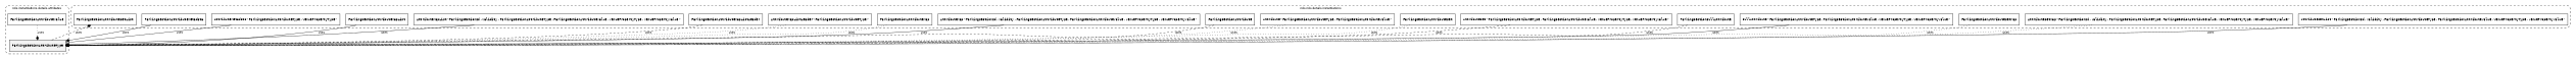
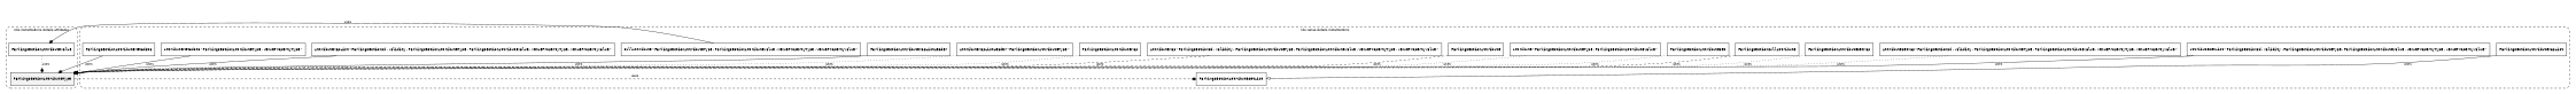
  digraph {
    fontname=Roboto
    fontsize=10
    rankdir=TB
    node [fontname=Roboto fontsize=10 shape=box]
    edge [arrowhead=diamond fontname=Roboto fontsize=10 style=solid]
    n1 [fillcolor="#0000000D" label=<<font face="monospace"><table align="center" border="0" cellspacing="0" cellpadding="0"><tr><td href="../../../content/packages/nds.venue.details.attributes.html#Enum-ParkingSectionAttributeType" title="Enum defined in nds.venue.details.attributes">ParkingSectionAttributeType</td></tr></table></font>> style=filled]
    n2 [label=<<font face="monospace"><table align="center" border="0" cellspacing="0" cellpadding="0"><tr><td href="../../../content/packages/nds.venue.details.attributes.html#Choice-ParkingSectionAttributeValue" title="Choice defined in nds.venue.details.attributes">ParkingSectionAttributeValue</td></tr></table></font>>]
    n3 [label=<<font face="monospace"><table align="center" border="0" cellspacing="0" cellpadding="0"><tr><td href="../../../content/packages/nds.venue.details.instantiations.html#InstantiateType-ParkingSectionAttributeMetadata" title="InstantiateType defined in nds.venue.details.instantiations">ParkingSectionAttributeMetadata</td></tr></table></font>>]
    n4 [label=<<font face="monospace"><table align="center" border="0" cellspacing="0" cellpadding="0"><tr><td href="../../../content/packages/nds.core.attributemap.html#Structure-AttributeMetadata" title="Structure defined in nds.core.attributemap">AttributeMetadata</td><td>&lt;</td><td><table align="center" border="0" cellspacing="0" cellpadding="0"><tr><td href="../../../content/packages/nds.venue.details.attributes.html#Enum-ParkingSectionAttributeType" title="Enum defined in nds.venue.details.attributes">ParkingSectionAttributeType</td></tr></table></td><td>,</td><td><table align="center" border="0" cellspacing="0" cellpadding="0"><tr><td href="../../../content/packages/nds.venue.details.properties.html#Structure-VenuePropertyType" title="Structure defined in nds.venue.details.properties">VenuePropertyType</td></tr></table></td><td>&gt;</td></tr></table></font>>]
    n5 [label=<<font face="monospace"><table align="center" border="0" cellspacing="0" cellpadding="0"><tr><td href="../../../content/packages/nds.venue.details.instantiations.html#InstantiateType-ParkingSectionAttributeMapList" title="InstantiateType defined in nds.venue.details.instantiations">ParkingSectionAttributeMapList</td></tr></table></font>>]
    n6 [label=<<font face="monospace"><table align="center" border="0" cellspacing="0" cellpadding="0"><tr><td href="../../../content/packages/nds.core.attributemap.html#Structure-AttributeMapList" title="Structure defined in nds.core.attributemap">AttributeMapList</td><td>&lt;</td><td><table align="center" border="0" cellspacing="0" cellpadding="0"><tr><td href="../../../content/packages/nds.venue.reference.types.html#Subtype-ParkingSectionId" title="Subtype defined in nds.venue.reference.types">ParkingSectionId</td></tr></table></td><td>,</td><td><table align="center" border="0" cellspacing="0" cellpadding="0"><tr><td href="../../../content/packages/nds.core.attributemap.html#Structure-Validity" title="Structure defined in nds.core.attributemap">Validity</td></tr></table></td><td>,</td><td><table align="center" border="0" cellspacing="0" cellpadding="0"><tr><td href="../../../content/packages/nds.venue.details.attributes.html#Enum-ParkingSectionAttributeType" title="Enum defined in nds.venue.details.attributes">ParkingSectionAttributeType</td></tr></table></td><td>,</td><td><table align="center" border="0" cellspacing="0" cellpadding="0"><tr><td href="../../../content/packages/nds.venue.details.attributes.html#Choice-ParkingSectionAttributeValue" title="Choice defined in nds.venue.details.attributes">ParkingSectionAttributeValue</td></tr></table></td><td>,</td><td><table align="center" border="0" cellspacing="0" cellpadding="0"><tr><td href="../../../content/packages/nds.venue.details.properties.html#Structure-VenuePropertyType" title="Structure defined in nds.venue.details.properties">VenuePropertyType</td></tr></table></td><td>,</td><td><table align="center" border="0" cellspacing="0" cellpadding="0"><tr><td href="../../../content/packages/nds.venue.details.properties.html#Structure-VenuePropertyValue" title="Structure defined in nds.venue.details.properties">VenuePropertyValue</td></tr></table></td><td>&gt;</td></tr></table></font>>]
    n7 [label=<<font face="monospace"><table align="center" border="0" cellspacing="0" cellpadding="0"><tr><td href="../../../content/packages/nds.venue.details.instantiations.html#InstantiateType-ParkingSectionAttributeMapListHeader" title="InstantiateType defined in nds.venue.details.instantiations">ParkingSectionAttributeMapListHeader</td></tr></table></font>>]
    n8 [label=<<font face="monospace"><table align="center" border="0" cellspacing="0" cellpadding="0"><tr><td href="../../../content/packages/nds.core.attributemap.html#Structure-AttributeMapListHeader" title="Structure defined in nds.core.attributemap">AttributeMapListHeader</td><td>&lt;</td><td><table align="center" border="0" cellspacing="0" cellpadding="0"><tr><td href="../../../content/packages/nds.venue.details.attributes.html#Enum-ParkingSectionAttributeType" title="Enum defined in nds.venue.details.attributes">ParkingSectionAttributeType</td></tr></table></td><td>&gt;</td></tr></table></font>>]
    n9 [label=<<font face="monospace"><table align="center" border="0" cellspacing="0" cellpadding="0"><tr><td href="../../../content/packages/nds.venue.details.instantiations.html#InstantiateType-ParkingSectionAttributeMap" title="InstantiateType defined in nds.venue.details.instantiations">ParkingSectionAttributeMap</td></tr></table></font>>]
    n10 [label=<<font face="monospace"><table align="center" border="0" cellspacing="0" cellpadding="0"><tr><td href="../../../content/packages/nds.core.attributemap.html#Structure-AttributeMap" title="Structure defined in nds.core.attributemap">AttributeMap</td><td>&lt;</td><td><table align="center" border="0" cellspacing="0" cellpadding="0"><tr><td href="../../../content/packages/nds.venue.reference.types.html#Subtype-ParkingSectionId" title="Subtype defined in nds.venue.reference.types">ParkingSectionId</td></tr></table></td><td>,</td><td><table align="center" border="0" cellspacing="0" cellpadding="0"><tr><td href="../../../content/packages/nds.core.attributemap.html#Structure-Validity" title="Structure defined in nds.core.attributemap">Validity</td></tr></table></td><td>,</td><td><table align="center" border="0" cellspacing="0" cellpadding="0"><tr><td href="../../../content/packages/nds.venue.details.attributes.html#Enum-ParkingSectionAttributeType" title="Enum defined in nds.venue.details.attributes">ParkingSectionAttributeType</td></tr></table></td><td>,</td><td><table align="center" border="0" cellspacing="0" cellpadding="0"><tr><td href="../../../content/packages/nds.venue.details.attributes.html#Choice-ParkingSectionAttributeValue" title="Choice defined in nds.venue.details.attributes">ParkingSectionAttributeValue</td></tr></table></td><td>,</td><td><table align="center" border="0" cellspacing="0" cellpadding="0"><tr><td href="../../../content/packages/nds.venue.details.properties.html#Structure-VenuePropertyType" title="Structure defined in nds.venue.details.properties">VenuePropertyType</td></tr></table></td><td>,</td><td><table align="center" border="0" cellspacing="0" cellpadding="0"><tr><td href="../../../content/packages/nds.venue.details.properties.html#Structure-VenuePropertyValue" title="Structure defined in nds.venue.details.properties">VenuePropertyValue</td></tr></table></td><td>&gt;</td></tr></table></font>>]
    n11 [label=<<font face="monospace"><table align="center" border="0" cellspacing="0" cellpadding="0"><tr><td href="../../../content/packages/nds.venue.details.instantiations.html#InstantiateType-ParkingSectionAttribute" title="InstantiateType defined in nds.venue.details.instantiations">ParkingSectionAttribute</td></tr></table></font>>]
    n12 [label=<<font face="monospace"><table align="center" border="0" cellspacing="0" cellpadding="0"><tr><td href="../../../content/packages/nds.core.attributemap.html#Structure-Attribute" title="Structure defined in nds.core.attributemap">Attribute</td><td>&lt;</td><td><table align="center" border="0" cellspacing="0" cellpadding="0"><tr><td href="../../../content/packages/nds.venue.details.attributes.html#Enum-ParkingSectionAttributeType" title="Enum defined in nds.venue.details.attributes">ParkingSectionAttributeType</td></tr></table></td><td>,</td><td><table align="center" border="0" cellspacing="0" cellpadding="0"><tr><td href="../../../content/packages/nds.venue.details.attributes.html#Choice-ParkingSectionAttributeValue" title="Choice defined in nds.venue.details.attributes">ParkingSectionAttributeValue</td></tr></table></td><td>&gt;</td></tr></table></font>>]
    n13 [label=<<font face="monospace"><table align="center" border="0" cellspacing="0" cellpadding="0"><tr><td href="../../../content/packages/nds.venue.details.instantiations.html#InstantiateType-ParkingSectionAttributeSet" title="InstantiateType defined in nds.venue.details.instantiations">ParkingSectionAttributeSet</td></tr></table></font>>]
-   n14 [label=<<font face="monospace"><table align="center" border="0" cellspacing="0" cellpadding="0"><tr><td href="../../../content/packages/nds.core.attributemap.html#Structure-AttributeSet" title="Structure defined in nds.core.attributemap">AttributeSet</td><td>&lt;</td><td><table align="center" border="0" cellspacing="0" cellpadding="0"><tr><td href="../../../content/packages/nds.venue.details.attributes.html#Enum-ParkingSectionAttributeType" title="Enum defined in nds.venue.details.attributes">ParkingSectionAttributeType</td></tr></table></td><td>,</td><td><table align="center" border="0" cellspacing="0" cellpadding="0"><tr><td href="../../../content/packages/nds.venue.details.attributes.html#Choice-ParkingSectionAttributeValue" title="Choice defined in nds.venue.details.attributes">ParkingSectionAttributeValue</td></tr></table></td><td>,</td><td><table align="center" border="0" cellspacing="0" cellpadding="0"><tr><td href="../../../content/packages/nds.venue.details.properties.html#Structure-VenuePropertyType" title="Structure defined in nds.venue.details.properties">VenuePropertyType</td></tr></table></td><td>,</td><td><table align="center" border="0" cellspacing="0" cellpadding="0"><tr><td href="../../../content/packages/nds.venue.details.properties.html#Structure-VenuePropertyValue" title="Structure defined in nds.venue.details.properties">VenuePropertyValue</td></tr></table></td><td>&gt;</td></tr></table></font>>]
    n15 [label=<<font face="monospace"><table align="center" border="0" cellspacing="0" cellpadding="0"><tr><td href="../../../content/packages/nds.venue.details.instantiations.html#InstantiateType-ParkingSectionFullAttribute" title="InstantiateType defined in nds.venue.details.instantiations">ParkingSectionFullAttribute</td></tr></table></font>>]
    n16 [label=<<font face="monospace"><table align="center" border="0" cellspacing="0" cellpadding="0"><tr><td href="../../../content/packages/nds.core.attributemap.html#Structure-FullAttribute" title="Structure defined in nds.core.attributemap">FullAttribute</td><td>&lt;</td><td><table align="center" border="0" cellspacing="0" cellpadding="0"><tr><td href="../../../content/packages/nds.venue.details.attributes.html#Enum-ParkingSectionAttributeType" title="Enum defined in nds.venue.details.attributes">ParkingSectionAttributeType</td></tr></table></td><td>,</td><td><table align="center" border="0" cellspacing="0" cellpadding="0"><tr><td href="../../../content/packages/nds.venue.details.attributes.html#Choice-ParkingSectionAttributeValue" title="Choice defined in nds.venue.details.attributes">ParkingSectionAttributeValue</td></tr></table></td><td>,</td><td><table align="center" border="0" cellspacing="0" cellpadding="0"><tr><td href="../../../content/packages/nds.venue.details.properties.html#Structure-VenuePropertyType" title="Structure defined in nds.venue.details.properties">VenuePropertyType</td></tr></table></td><td>,</td><td><table align="center" border="0" cellspacing="0" cellpadding="0"><tr><td href="../../../content/packages/nds.venue.details.properties.html#Structure-VenuePropertyValue" title="Structure defined in nds.venue.details.properties">VenuePropertyValue</td></tr></table></td><td>&gt;</td></tr></table></font>>]
    n17 [label=<<font face="monospace"><table align="center" border="0" cellspacing="0" cellpadding="0"><tr><td href="../../../content/packages/nds.venue.details.instantiations.html#InstantiateType-ParkingSectionAttributeSetMap" title="InstantiateType defined in nds.venue.details.instantiations">ParkingSectionAttributeSetMap</td></tr></table></font>>]
    n18 [label=<<font face="monospace"><table align="center" border="0" cellspacing="0" cellpadding="0"><tr><td href="../../../content/packages/nds.core.attributemap.html#Structure-AttributeSetMap" title="Structure defined in nds.core.attributemap">AttributeSetMap</td><td>&lt;</td><td><table align="center" border="0" cellspacing="0" cellpadding="0"><tr><td href="../../../content/packages/nds.venue.reference.types.html#Subtype-ParkingSectionId" title="Subtype defined in nds.venue.reference.types">ParkingSectionId</td></tr></table></td><td>,</td><td><table align="center" border="0" cellspacing="0" cellpadding="0"><tr><td href="../../../content/packages/nds.core.attributemap.html#Structure-Validity" title="Structure defined in nds.core.attributemap">Validity</td></tr></table></td><td>,</td><td><table align="center" border="0" cellspacing="0" cellpadding="0"><tr><td href="../../../content/packages/nds.venue.details.attributes.html#Enum-ParkingSectionAttributeType" title="Enum defined in nds.venue.details.attributes">ParkingSectionAttributeType</td></tr></table></td><td>,</td><td><table align="center" border="0" cellspacing="0" cellpadding="0"><tr><td href="../../../content/packages/nds.venue.details.attributes.html#Choice-ParkingSectionAttributeValue" title="Choice defined in nds.venue.details.attributes">ParkingSectionAttributeValue</td></tr></table></td><td>,</td><td><table align="center" border="0" cellspacing="0" cellpadding="0"><tr><td href="../../../content/packages/nds.venue.details.properties.html#Structure-VenuePropertyType" title="Structure defined in nds.venue.details.properties">VenuePropertyType</td></tr></table></td><td>,</td><td><table align="center" border="0" cellspacing="0" cellpadding="0"><tr><td href="../../../content/packages/nds.venue.details.properties.html#Structure-VenuePropertyValue" title="Structure defined in nds.venue.details.properties">VenuePropertyValue</td></tr></table></td><td>&gt;</td></tr></table></font>>]
    n19 [label=<<font face="monospace"><table align="center" border="0" cellspacing="0" cellpadding="0"><tr><td href="../../../content/packages/nds.venue.details.instantiations.html#InstantiateType-ParkingSectionAttributeSetList" title="InstantiateType defined in nds.venue.details.instantiations">ParkingSectionAttributeSetList</td></tr></table></font>>]
    n20 [label=<<font face="monospace"><table align="center" border="0" cellspacing="0" cellpadding="0"><tr><td href="../../../content/packages/nds.core.attributemap.html#Structure-AttributeSetList" title="Structure defined in nds.core.attributemap">AttributeSetList</td><td>&lt;</td><td><table align="center" border="0" cellspacing="0" cellpadding="0"><tr><td href="../../../content/packages/nds.venue.reference.types.html#Subtype-ParkingSectionId" title="Subtype defined in nds.venue.reference.types">ParkingSectionId</td></tr></table></td><td>,</td><td><table align="center" border="0" cellspacing="0" cellpadding="0"><tr><td href="../../../content/packages/nds.core.attributemap.html#Structure-Validity" title="Structure defined in nds.core.attributemap">Validity</td></tr></table></td><td>,</td><td><table align="center" border="0" cellspacing="0" cellpadding="0"><tr><td href="../../../content/packages/nds.venue.details.attributes.html#Enum-ParkingSectionAttributeType" title="Enum defined in nds.venue.details.attributes">ParkingSectionAttributeType</td></tr></table></td><td>,</td><td><table align="center" border="0" cellspacing="0" cellpadding="0"><tr><td href="../../../content/packages/nds.venue.details.attributes.html#Choice-ParkingSectionAttributeValue" title="Choice defined in nds.venue.details.attributes">ParkingSectionAttributeValue</td></tr></table></td><td>,</td><td><table align="center" border="0" cellspacing="0" cellpadding="0"><tr><td href="../../../content/packages/nds.venue.details.properties.html#Structure-VenuePropertyType" title="Structure defined in nds.venue.details.properties">VenuePropertyType</td></tr></table></td><td>,</td><td><table align="center" border="0" cellspacing="0" cellpadding="0"><tr><td href="../../../content/packages/nds.venue.details.properties.html#Structure-VenuePropertyValue" title="Structure defined in nds.venue.details.properties">VenuePropertyValue</td></tr></table></td><td>&gt;</td></tr></table></font>>]
    subgraph cluster_1 {
      label="nds.instantiations.details.attributes"
      style="dashed, rounded"
      n1
      n2
    }
    subgraph cluster_2 {
-     label="nds.nds.details.instantiations"
+     label="nds.venue.details.instantiations"
      style="dashed, rounded"
      n3
      n4
      n5
      n6
      n7
      n8
      n9
      n10
      n11
      n12
      n13
-     n14
      n15
      n16
      n17
      n18
      n19
      n20
    }
    n1 -> n19 [label=uses style=dashed]
    n2 -> n1 [label=uses style=dotted]
    n3 -> n1 [label=uses]
    n4 -> n1 [arrowhead=onormal label=uses]
-   n5 -> n1 [arrowhead=onormal label=uses]
+   n5 -> n19 [arrowhead=onormal label=uses]
    n6 -> n1 [arrowhead=odot label=uses]
-   n7 -> n1 [arrowhead=onormal label=uses style=dashed]
+   n7 -> n1 [arrowhead=onormal label=uses]
    n8 -> n1 [label=uses style=dotted]
    n9 -> n1 [label=uses style=dotted]
-   n10 -> n1 [arrowhead=odot label=uses]
+   n10 -> n1 [arrowhead=odot label=uses style=dashed]
    n11 -> n1 [label=uses style=dashed]
    n12 -> n1 [arrowhead=onormal label=uses style=dotted]
    n13 -> n1 [arrowhead=odot label=uses style=dotted]
-   n14 -> n1 [arrowhead=onormal label=uses style=dashed]
    n15 -> n1 [arrowhead=odot label=uses style=dashed]
-   n16 -> n1 [label=uses]
+   n16 -> n2 [label=uses]
    n17 -> n1 [arrowhead=odot label=uses style=dotted]
    n18 -> n1 [arrowhead=onormal label=uses style=dotted]
    n20 -> n1 [label=uses]
  }
